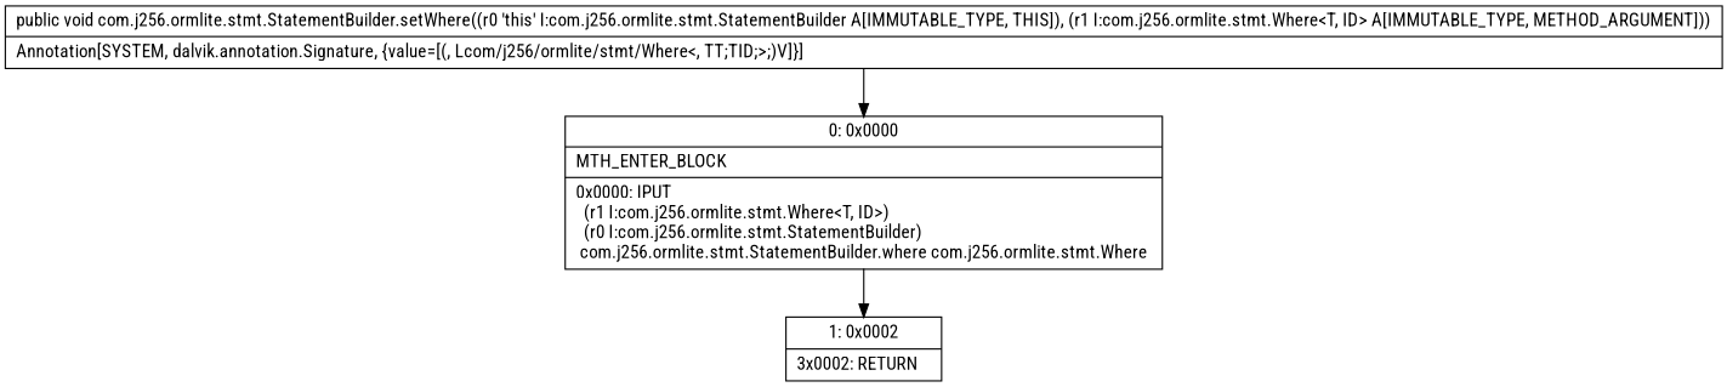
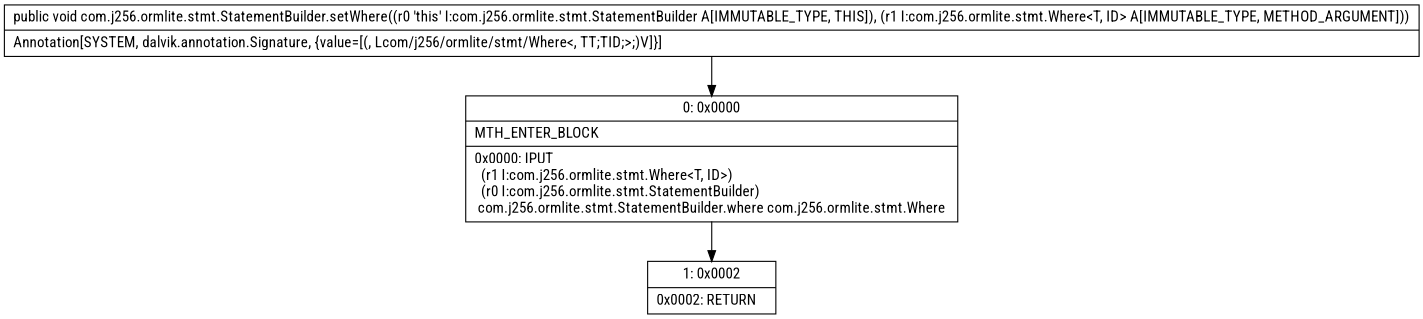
  digraph {
    fontname="Roboto Condensed"
    node [shape=record fontname="Roboto Condensed"]
    edge [fontname="Roboto Condensed"]
    n1 [label="{0\:\ 0x0000|MTH_ENTER_BLOCK\l|0x0000: IPUT  \l  (r1 I:com.j256.ormlite.stmt.Where\<T, ID\>)\l  (r0 I:com.j256.ormlite.stmt.StatementBuilder)\l com.j256.ormlite.stmt.StatementBuilder.where com.j256.ormlite.stmt.Where \l}"]
-   n2 [label="{1\:\ 0x0002|3x0002: RETURN   \l}"]
+   n2 [label="{1\:\ 0x0002|0x0002: RETURN   \l}"]
    n3 [label="{public void com.j256.ormlite.stmt.StatementBuilder.setWhere((r0 'this' I:com.j256.ormlite.stmt.StatementBuilder A[IMMUTABLE_TYPE, THIS]), (r1 I:com.j256.ormlite.stmt.Where\<T, ID\> A[IMMUTABLE_TYPE, METHOD_ARGUMENT]))  | Annotation[SYSTEM, dalvik.annotation.Signature, \{value=[(, Lcom\/j256\/ormlite\/stmt\/Where\<, TT;TID;\>;)V]\}]\l}"]
    n1 -> n2
    n3 -> n1
  }
